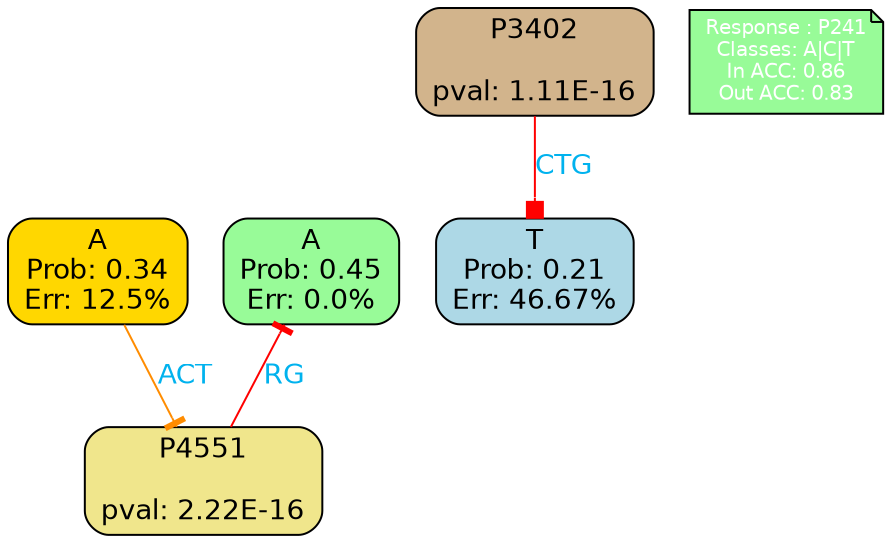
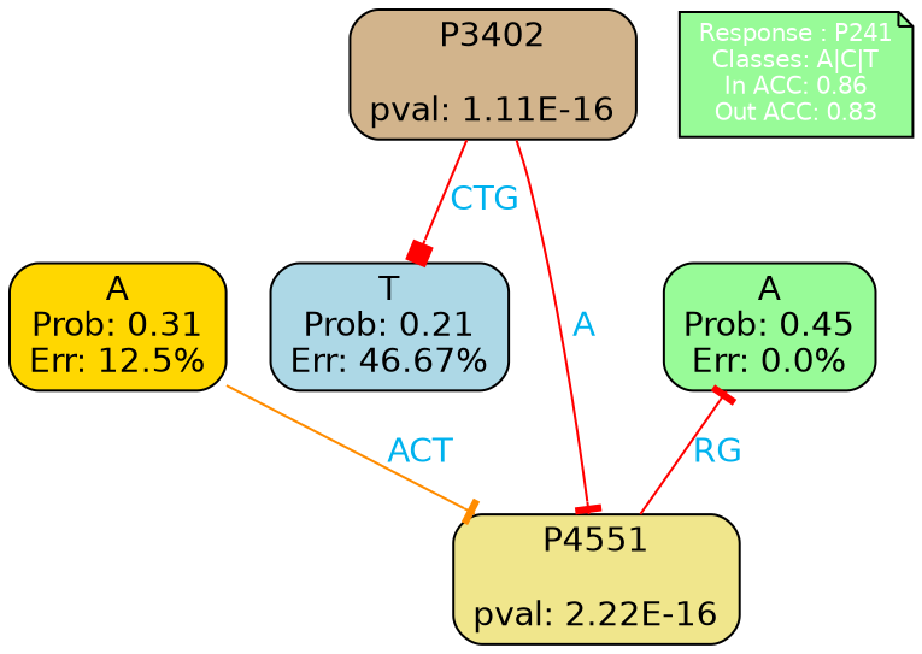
  digraph {
    ranksep=equally
    splines=polylines
    node [color=black fillcolor=palegreen fontname=helvetica shape=box style="filled, rounded"]
    edge [arrowhead=tee color=red fontcolor=deepskyblue2 fontname=helvetica]
-   n1 [fillcolor=gold label="A\nProb: 0.34\nErr: 12.5%"]
+   n1 [fillcolor=gold label="A\nProb: 0.31\nErr: 12.5%"]
    n2 [label="A\nProb: 0.45\nErr: 0.0%"]
    n3 [fillcolor=lightblue label="T\nProb: 0.21\nErr: 46.67%"]
    n4 [align=left fontcolor=white fontsize=10 label="Response : P241\nClasses: A|C|T\nIn ACC: 0.86\nOut ACC: 0.83\n" shape=note style=filled]
    n5 [fillcolor=tan label="P3402\n\npval: 1.11E-16"]
    n6 [fillcolor=khaki label="P4551\n\npval: 2.22E-16"]
    subgraph sub_1 {
      rank=same
      n1
      n2
      n3
    }
    subgraph sub_2 {
      rank=same
      n4
      n5
    }
    n1 -> n6 [color=darkorange label=ACT]
    n5 -> n3 [arrowhead=box label=CTG]
+   n5 -> n6 [label=A]
    n6 -> n2 [label=RG]
  }
